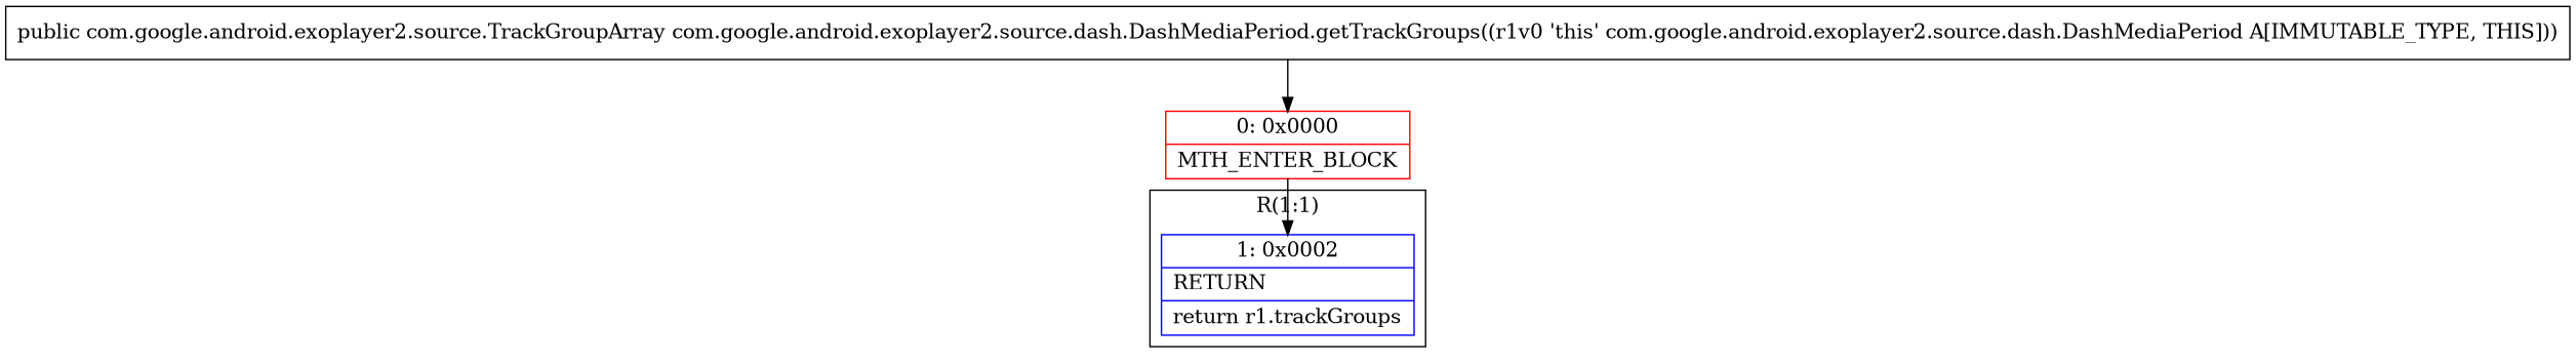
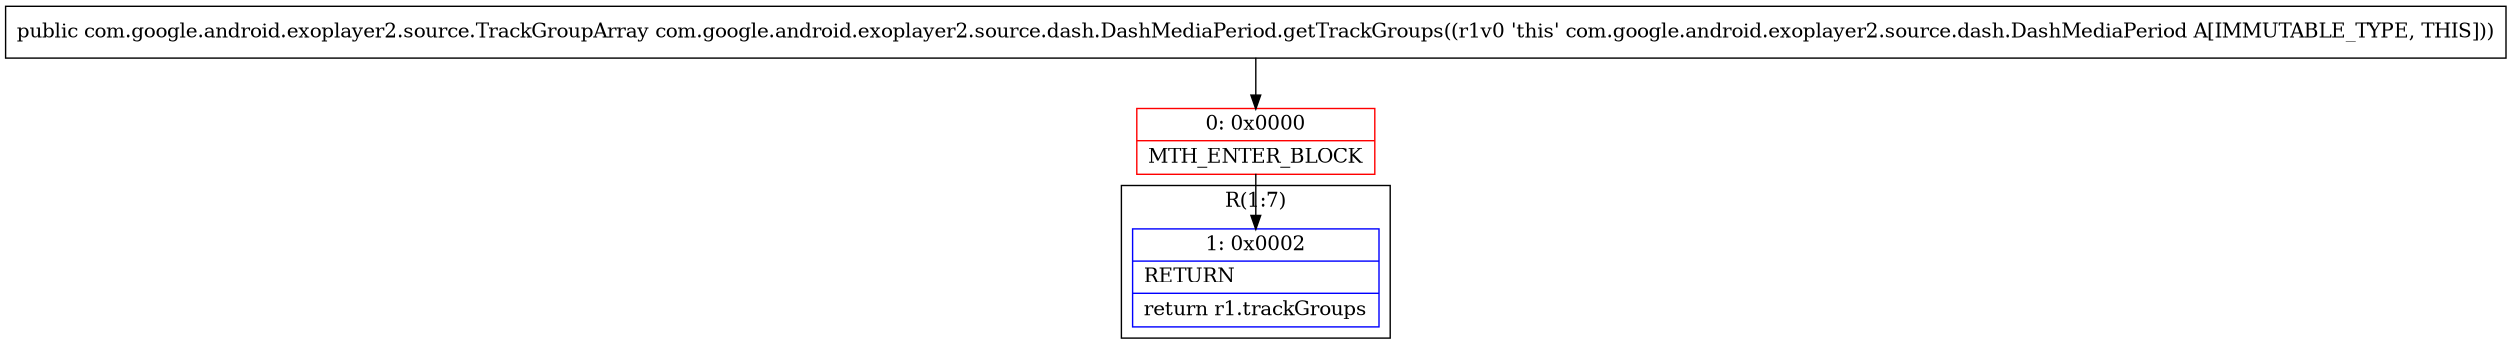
  digraph {
    node [shape=record]
    n1 [color=blue label="{1\:\ 0x0002|RETURN\l|return r1.trackGroups\l}"]
    n2 [color=red label="{0\:\ 0x0000|MTH_ENTER_BLOCK\l}"]
    n3 [label="{public com.google.android.exoplayer2.source.TrackGroupArray com.google.android.exoplayer2.source.dash.DashMediaPeriod.getTrackGroups((r1v0 'this' com.google.android.exoplayer2.source.dash.DashMediaPeriod A[IMMUTABLE_TYPE, THIS])) }"]
    subgraph cluster_1 {
-     label="R(1:1)"
+     label="R(1:7)"
      n1
    }
    n2 -> n1
    n3 -> n2
  }
